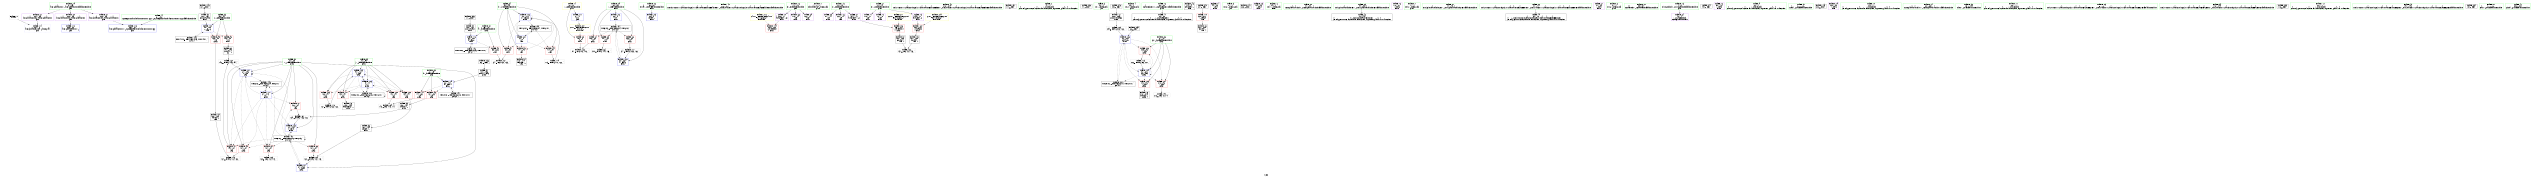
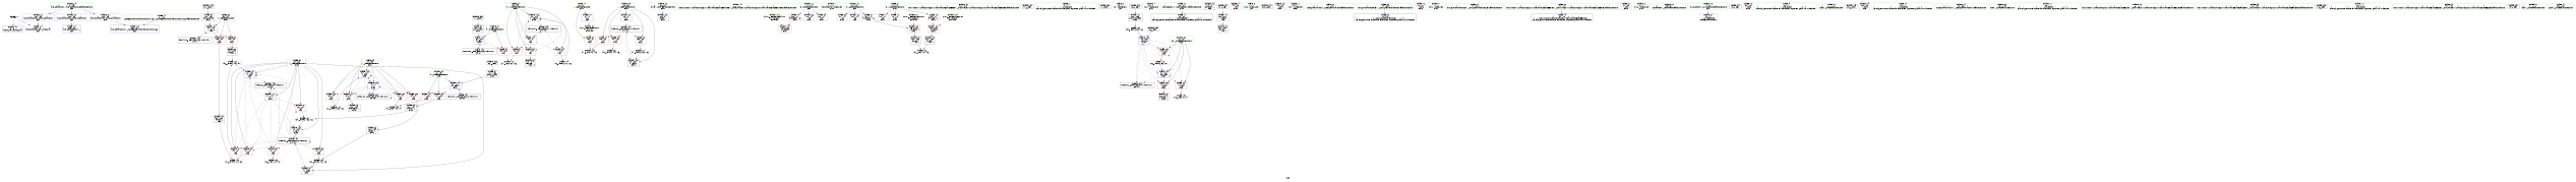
  digraph {
    label=SVFG
    node [color=green shape=record]
    edge [style=solid]
    n1 [color=grey label="{NodeID: 0\nNullPtr}"]
+   n2 [color=black label="{NodeID: 45\n2\<--3\ndummyVal\<--dummyVal\n}"]
    n3 [color=blue label="{NodeID: 114\n264\<--3\nllvm.global_ctors_2\<--dummyVal\nGlob }" style=dotted]
    n4 [color=grey label="{NodeID: 180\n196 = Binary(195, 194, )\n}"]
    n5 [color=blue label="{NodeID: 127\n84\<--196\nv\<--div\nmain\n}"]
    n6 [color=black label="{NodeID: 195\nMR_8V_2 = PHI(MR_8V_9, MR_8V_1, )\npts\{85 \}\n}"]
    n7 [color=red label="{NodeID: 89\n181\<--84\n\<--v\nmain\n}"]
    n8 [color=red label="{NodeID: 90\n184\<--84\n\<--v\nmain\n}"]
    n9 [color=red label="{NodeID: 91\n195\<--84\n\<--v\nmain\n}"]
    n10 [color=blue label="{NodeID: 117\n84\<--115\nv\<--\nmain\n}"]
    n11 [color=grey label="{NodeID: 185\n182 = cmp(181, 115, )\n}"]
    n12 [color=grey label="{NodeID: 176\n187 = Binary(184, 186, )\n}"]
    n13 [color=red label="{NodeID: 97\n132\<--92\n\<--i7\nmain\n}"]
    n14 [color=grey label="{NodeID: 187\n134 = cmp(132, 133, )\n}"]
    n15 [color=yellow label="{NodeID: 14\n8\<--10\nn\<--n_field_insensitive\nGlob }"]
    n16 [color=red label="{NodeID: 83\n106\<--8\n\<--n\nmain\n}"]
    n17 [color=blue label="{NodeID: 111\n8\<--9\nn\<--\nGlob }"]
    n18 [color=grey label="{NodeID: 188\n107 = cmp(105, 106, )\n}"]
    n19 [color=yellow label="{NodeID: 207\n2V_1 = ENCHI(MR_2V_0)\npts\{10 \}\nFun[main]}" style=double]
    n20 [color=black label="{NodeID: 194\nMR_6V_3 = PHI(MR_6V_4, MR_6V_2, )\npts\{83 \}\n}"]
    n21 [color=red label="{NodeID: 84\n105\<--82\n\<--i\nmain\n}"]
    n22 [color=red label="{NodeID: 85\n199\<--82\n\<--i\nmain\n}"]
    n23 [color=red label="{NodeID: 86\n233\<--82\n\<--i\nmain\n}"]
    n24 [color=blue label="{NodeID: 130\n82\<--234\ni\<--inc46\nmain\n}"]
    n25 [color=grey label="{NodeID: 184\n200 = Binary(199, 168, )\n}"]
    n26 [color=grey label="{NodeID: 177\n234 = Binary(233, 168, )\n}"]
    n27 [label="{NodeID: 28\n80\<--81\nretval\<--retval_field_insensitive\nmain\n}"]
    n28 [color=blue label="{NodeID: 115\n80\<--9\nretval\<--\nmain\n}"]
    n29 [color=blue label="{NodeID: 125\n94\<--167\nj\<--inc\nmain\n}"]
    n30 [color=red label="{NodeID: 100\n143\<--94\n\<--j\nmain\n}"]
    n31 [color=red label="{NodeID: 101\n152\<--94\n\<--j\nmain\n}"]
    n32 [color=red label="{NodeID: 102\n159\<--94\n\<--j\nmain\n}"]
    n33 [color=red label="{NodeID: 103\n166\<--94\n\<--j\nmain\n}"]
    n34 [color=blue label="{NodeID: 123\n94\<--9\nj\<--\nmain\n}"]
    n35 [color=black label="{NodeID: 200\nMR_18V_2 = PHI(MR_18V_3, MR_18V_1, )\npts\{95 \}\n}"]
    n36 [color=grey label="{NodeID: 189\n145 = cmp(143, 144, )\n}"]
    n37 [color=black label="{NodeID: 56\n153\<--152\nidxprom16\<--\nmain\n}"]
    n38 [color=black label="{NodeID: 58\n160\<--159\nconv20\<--\nmain\n}"]
    n39 [color=grey label="{NodeID: 178\n167 = Binary(166, 168, )\n}"]
    n40 [color=grey label="{NodeID: 182\n162 = Binary(161, 160, )\n}"]
    n41 [label="{NodeID: 42\n206\<--207\n_ZNKSt7__cxx1112basic_stringIcSt11char_traitsIcESaIcEE4sizeEv\<--_ZNKSt7__cxx1112basic_stringIcSt11char_traitsIcESaIcEE4sizeEv_field_insensitive\n}"]
    n42 [color=black label="{NodeID: 236\n123 = PHI()\n}"]
    n43 [color=black label="{NodeID: 51\n124\<--123\nconv4\<--call3\nmain\n}"]
    n44 [color=blue label="{NodeID: 119\n88\<--124\nb\<--conv4\nmain\n}"]
    n45 [color=black label="{NodeID: 197\nMR_12V_2 = PHI(MR_12V_3, MR_12V_1, )\npts\{89 \}\n}"]
    n46 [color=red label="{NodeID: 93\n137\<--88\n\<--b\nmain\n}"]
    n47 [color=red label="{NodeID: 94\n144\<--88\n\<--b\nmain\n}"]
    n48 [color=purple label="{NodeID: 70\n188\<--14\narrayidx27\<--R\nmain\n}"]
    n49 [color=red label="{NodeID: 109\n189\<--188\n\<--arrayidx27\nmain\n}"]
    n50 [label="{NodeID: 1\n7\<--1\n__dso_handle\<--dummyObj\nGlob }"]
    n51 [color=grey label="{NodeID: 181\n139 = Binary(136, 138, )\n}"]
    n52 [color=blue label="{NodeID: 122\n84\<--139\nv\<--mul\nmain\n}"]
    n53 [color=black label="{NodeID: 192\nMR_8V_6 = PHI(MR_8V_8, MR_8V_5, )\npts\{85 \}\n}"]
    n54 [color=red label="{NodeID: 87\n136\<--84\n\<--v\nmain\n}"]
    n55 [color=blue label="{NodeID: 124\n84\<--162\nv\<--add\nmain\n}"]
    n56 [color=red label="{NodeID: 88\n161\<--84\n\<--v\nmain\n}"]
    n57 [color=red label="{NodeID: 98\n147\<--92\n\<--i7\nmain\n}"]
    n58 [color=black label="{NodeID: 54\n148\<--147\nidxprom\<--\nmain\n}"]
    n59 [label="{NodeID: 15\n11\<--13\nL\<--L_field_insensitive\nGlob }"]
    n60 [color=purple label="{NodeID: 65\n111\<--11\n\<--L\nmain\n}"]
    n61 [color=purple label="{NodeID: 66\n122\<--11\n\<--L\nmain\n}"]
    n62 [color=purple label="{NodeID: 67\n154\<--11\narrayidx17\<--L\nmain\n}"]
    n63 [color=red label="{NodeID: 108\n155\<--154\n\<--arrayidx17\nmain\n}"]
    n64 [color=black label="{NodeID: 57\n156\<--155\nconv18\<--\nmain\n}"]
    n65 [color=blue label="{NodeID: 112\n262\<--36\nllvm.global_ctors_0\<--\nGlob }"]
    n66 [label="{NodeID: 29\n82\<--83\ni\<--i_field_insensitive\nmain\n}"]
    n67 [color=blue label="{NodeID: 116\n82\<--9\ni\<--\nmain\n}"]
    n68 [color=blue label="{NodeID: 126\n92\<--173\ni7\<--inc22\nmain\n}"]
    n69 [color=black label="{NodeID: 199\nMR_16V_2 = PHI(MR_16V_4, MR_16V_1, )\npts\{93 \}\n}"]
    n70 [color=red label="{NodeID: 99\n172\<--92\n\<--i7\nmain\n}"]
    n71 [color=grey label="{NodeID: 179\n173 = Binary(172, 168, )\n}"]
    n72 [color=blue label="{NodeID: 121\n92\<--9\ni7\<--\nmain\n}"]
    n73 [label="{NodeID: 43\n218\<--219\n_ZNSt7__cxx1112basic_stringIcSt11char_traitsIcESaIcEEixEm\<--_ZNSt7__cxx1112basic_stringIcSt11char_traitsIcESaIcEEixEm_field_insensitive\n}"]
    n74 [color=grey label="{NodeID: 186\n157 = cmp(151, 156, )\n}"]
    n75 [color=black label="{NodeID: 237\n177 = PHI()\n}"]
    n76 [color=purple label="{NodeID: 71\n110\<--17\n\<--N\nmain\n}"]
    n77 [label="{NodeID: 2\n9\<--1\n\<--dummyObj\nCan only get source location for instruction, argument, global var or function.}"]
    n78 [label="{NodeID: 16\n14\<--16\nR\<--R_field_insensitive\nGlob }"]
    n79 [color=purple label="{NodeID: 68\n112\<--14\n\<--R\nmain\n}"]
    n80 [color=purple label="{NodeID: 69\n126\<--14\n\<--R\nmain\n}"]
    n81 [color=black label="{NodeID: 196\nMR_10V_2 = PHI(MR_10V_3, MR_10V_1, )\npts\{87 \}\n}"]
    n82 [color=blue label="{NodeID: 118\n86\<--120\na\<--conv\nmain\n}"]
    n83 [color=red label="{NodeID: 92\n133\<--86\n\<--a\nmain\n}"]
    n84 [color=blue label="{NodeID: 113\n263\<--37\nllvm.global_ctors_1\<--_GLOBAL__sub_I_lordmonsoon_0_1.cpp\nGlob }"]
    n85 [label="{NodeID: 30\n84\<--85\nv\<--v_field_insensitive\nmain\n}"]
    n86 [label="{NodeID: 44\n37\<--257\n_GLOBAL__sub_I_lordmonsoon_0_1.cpp\<--_GLOBAL__sub_I_lordmonsoon_0_1.cpp_field_insensitive\n}"]
    n87 [color=black label="{NodeID: 238\n47 = PHI()\n}"]
    n88 [color=purple label="{NodeID: 72\n116\<--17\n\<--N\nmain\n}"]
    n89 [label="{NodeID: 3\n23\<--1\n.str\<--dummyObj\nGlob }"]
    n90 [color=grey label="{NodeID: 183\n209 = Binary(208, 168, )\n}"]
    n91 [color=blue label="{NodeID: 128\n96\<--209\ni32\<--sub\nmain\n}"]
    n92 [color=red label="{NodeID: 104\n212\<--96\n\<--i32\nmain\n}"]
    n93 [color=red label="{NodeID: 105\n215\<--96\n\<--i32\nmain\n}"]
    n94 [color=red label="{NodeID: 106\n225\<--96\n\<--i32\nmain\n}"]
    n95 [color=blue label="{NodeID: 129\n96\<--226\ni32\<--dec\nmain\n}"]
    n96 [color=black label="{NodeID: 201\nMR_20V_2 = PHI(MR_20V_4, MR_20V_1, )\npts\{97 \}\n}"]
    n97 [color=grey label="{NodeID: 190\n213 = cmp(212, 9, )\n}"]
    n98 [color=black label="{NodeID: 62\n216\<--215\nconv38\<--\nmain\n}"]
    n99 [color=grey label="{NodeID: 175\n226 = Binary(225, 227, )\n}"]
    n100 [label="{NodeID: 17\n17\<--19\nN\<--N_field_insensitive\nGlob }"]
    n101 [color=purple label="{NodeID: 73\n149\<--17\narrayidx\<--N\nmain\n}"]
    n102 [color=red label="{NodeID: 107\n150\<--149\n\<--arrayidx\nmain\n}"]
    n103 [color=black label="{NodeID: 55\n151\<--150\nconv15\<--\nmain\n}"]
    n104 [color=black label="{NodeID: 53\n138\<--137\nconv11\<--\nmain\n}"]
    n105 [label="{NodeID: 31\n86\<--87\na\<--a_field_insensitive\nmain\n}"]
    n106 [color=black label="{NodeID: 59\n186\<--185\nconv26\<--\nmain\n}"]
    n107 [color=black label="{NodeID: 239\n68 = PHI()\n}"]
    n108 [label="{NodeID: 4\n25\<--1\n.str.2\<--dummyObj\nGlob }"]
    n109 [label="{NodeID: 18\n20\<--22\n_Z3ansB5cxx11\<--_Z3ansB5cxx11_field_insensitive\nGlob }"]
    n110 [color=black label="{NodeID: 47\n21\<--20\n\<--_Z3ansB5cxx11\nCan only get source location for instruction, argument, global var or function.}"]
    n111 [color=black label="{NodeID: 198\nMR_14V_2 = PHI(MR_14V_3, MR_14V_1, )\npts\{91 \}\n}"]
    n112 [color=blue label="{NodeID: 120\n90\<--128\nc\<--conv6\nmain\n}"]
    n113 [color=red label="{NodeID: 95\n185\<--90\n\<--c\nmain\n}"]
    n114 [color=red label="{NodeID: 96\n193\<--90\n\<--c\nmain\n}"]
-   n115 [color=black label="{NodeID: 60\n194\<--193\nconv29\<--\nfor\n}"]
+   n115 [color=black label="{NodeID: 60\n194\<--193\nconv29\<--\nmain\n}"]
    n116 [label="{NodeID: 32\n88\<--89\nb\<--b_field_insensitive\nmain\n}"]
    n117 [color=black label="{NodeID: 46\n79\<--9\nmain_ret\<--\nmain\n}"]
    n118 [color=black label="{NodeID: 240\n217 = PHI()\n}"]
    n119 [color=red label="{NodeID: 110\n220\<--217\n\<--call39\nmain\n}"]
    n120 [color=black label="{NodeID: 63\n221\<--220\nconv40\<--\nmain\n}"]
    n121 [color=purple label="{NodeID: 74\n99\<--23\n\<--.str\nmain\n}"]
    n122 [label="{NodeID: 5\n27\<--1\n.str.3\<--dummyObj\nGlob }"]
    n123 [label="{NodeID: 19\n35\<--39\nllvm.global_ctors\<--llvm.global_ctors_field_insensitive\nGlob }"]
    n124 [color=purple label="{NodeID: 80\n262\<--35\nllvm.global_ctors_0\<--llvm.global_ctors\nGlob }"]
    n125 [color=purple label="{NodeID: 81\n263\<--35\nllvm.global_ctors_1\<--llvm.global_ctors\nGlob }"]
    n126 [color=purple label="{NodeID: 82\n264\<--35\nllvm.global_ctors_2\<--llvm.global_ctors\nGlob }"]
    n127 [label="{NodeID: 33\n90\<--91\nc\<--c_field_insensitive\nmain\n}"]
    n128 [color=black label="{NodeID: 61\n208\<--205\nconv34\<--call33\nmain\n}"]
    n129 [color=black label="{NodeID: 241\n223 = PHI()\n}"]
    n130 [color=purple label="{NodeID: 75\n109\<--25\n\<--.str.2\nmain\n}"]
    n131 [label="{NodeID: 6\n29\<--1\n.str.4\<--dummyObj\nInitD }"]
    n132 [label="{NodeID: 20\n40\<--41\n__cxx_global_var_init\<--__cxx_global_var_init_field_insensitive\n}"]
    n133 [label="{NodeID: 34\n92\<--93\ni7\<--i7_field_insensitive\nmain\n}"]
    n134 [color=black label="{NodeID: 48\n48\<--49\n\<--_ZNSt8ios_base4InitD1Ev\nCan only get source location for instruction, argument, global var or function.}"]
    n135 [color=purple label="{NodeID: 76\n176\<--27\n\<--.str.3\nmain\n}"]
    n136 [label="{NodeID: 7\n31\<--1\n.str.5\<--dummyObj\nGlob }"]
    n137 [label="{NodeID: 21\n44\<--45\n_ZNSt8ios_base4InitC1Ev\<--_ZNSt8ios_base4InitC1Ev_field_insensitive\n}"]
    n138 [label="{NodeID: 35\n94\<--95\nj\<--j_field_insensitive\nmain\n}"]
    n139 [color=black label="{NodeID: 49\n69\<--70\n\<--_ZNSt7__cxx1112basic_stringIcSt11char_traitsIcESaIcEED1Ev\nCan only get source location for instruction, argument, global var or function.}"]
    n140 [color=black label="{NodeID: 243\n127 = PHI()\n}"]
    n141 [color=black label="{NodeID: 52\n128\<--127\nconv6\<--call5\nmain\n}"]
    n142 [color=purple label="{NodeID: 77\n201\<--29\n\<--.str.4\nmain\n}"]
    n143 [label="{NodeID: 8\n33\<--1\n.str.6\<--dummyObj\nGlob }"]
    n144 [label="{NodeID: 22\n50\<--51\n__cxa_atexit\<--__cxa_atexit_field_insensitive\n}"]
    n145 [label="{NodeID: 36\n96\<--97\ni32\<--i32_field_insensitive\nmain\n}"]
    n146 [color=black label="{NodeID: 50\n120\<--117\nconv\<--call2\nmain\n}"]
    n147 [color=purple label="{NodeID: 64\n46\<--4\n\<--_ZStL8__ioinit\n__cxx_global_var_init\n}"]
    n148 [color=black label="{NodeID: 244\n190 = PHI()\n}"]
    n149 [color=purple label="{NodeID: 78\n222\<--31\n\<--.str.5\nmain\n}"]
    n150 [label="{NodeID: 9\n36\<--1\n\<--dummyObj\nCan only get source location for instruction, argument, global var or function.}"]
    n151 [label="{NodeID: 23\n49\<--55\n_ZNSt8ios_base4InitD1Ev\<--_ZNSt8ios_base4InitD1Ev_field_insensitive\n}"]
    n152 [label="{NodeID: 37\n101\<--102\nscanf\<--scanf_field_insensitive\n}"]
    n153 [color=yellow label="{NodeID: 217\n22V_1 = ENCHI(MR_22V_0)\npts\{130000 \}\nFun[main]}" style=double]
    n154 [color=black label="{NodeID: 245\n202 = PHI()\n}"]
    n155 [color=purple label="{NodeID: 79\n230\<--33\n\<--.str.6\nmain\n}"]
    n156 [label="{NodeID: 10\n115\<--1\n\<--dummyObj\nCan only get source location for instruction, argument, global var or function.}"]
    n157 [label="{NodeID: 24\n62\<--63\n__cxx_global_var_init.1\<--__cxx_global_var_init.1_field_insensitive\n}"]
    n158 [label="{NodeID: 38\n118\<--119\nstrlen\<--strlen_field_insensitive\n}"]
    n159 [color=yellow label="{NodeID: 218\n24V_1 = ENCHI(MR_24V_0)\npts\{160000 \}\nFun[main]}" style=double]
    n160 [color=black label="{NodeID: 246\n205 = PHI()\n}"]
    n161 [label="{NodeID: 11\n168\<--1\n\<--dummyObj\nCan only get source location for instruction, argument, global var or function.}"]
    n162 [label="{NodeID: 25\n66\<--67\n_ZNSt7__cxx1112basic_stringIcSt11char_traitsIcESaIcEEC1Ev\<--_ZNSt7__cxx1112basic_stringIcSt11char_traitsIcESaIcEEC1Ev_field_insensitive\n}"]
    n163 [label="{NodeID: 39\n178\<--179\n_ZNSt7__cxx1112basic_stringIcSt11char_traitsIcESaIcEEaSEPKc\<--_ZNSt7__cxx1112basic_stringIcSt11char_traitsIcESaIcEEaSEPKc_field_insensitive\n}"]
    n164 [color=yellow label="{NodeID: 219\n26V_1 = ENCHI(MR_26V_0)\npts\{190000 \}\nFun[main]}" style=double]
    n165 [color=black label="{NodeID: 233\n113 = PHI()\n}"]
    n166 [label="{NodeID: 12\n227\<--1\n\<--dummyObj\nCan only get source location for instruction, argument, global var or function.}"]
    n167 [label="{NodeID: 26\n70\<--74\n_ZNSt7__cxx1112basic_stringIcSt11char_traitsIcESaIcEED1Ev\<--_ZNSt7__cxx1112basic_stringIcSt11char_traitsIcESaIcEED1Ev_field_insensitive\n}"]
    n168 [label="{NodeID: 40\n191\<--192\n_ZNSt7__cxx1112basic_stringIcSt11char_traitsIcESaIcEEpLEc\<--_ZNSt7__cxx1112basic_stringIcSt11char_traitsIcESaIcEEpLEc_field_insensitive\n}"]
    n169 [color=black label="{NodeID: 234\n100 = PHI()\n}"]
    n170 [label="{NodeID: 13\n4\<--6\n_ZStL8__ioinit\<--_ZStL8__ioinit_field_insensitive\nGlob }"]
    n171 [label="{NodeID: 27\n77\<--78\nmain\<--main_field_insensitive\n}"]
    n172 [label="{NodeID: 41\n203\<--204\nprintf\<--printf_field_insensitive\n}"]
    n173 [color=black label="{NodeID: 235\n117 = PHI()\n}"]
+   n1 -> n2
    n1 -> n3
    n4 -> n5
    n5 -> n5 [style=dashed]
    n5 -> n6 [style=dashed]
    n5 -> n7 [style=dashed]
    n5 -> n8 [style=dashed]
    n5 -> n9 [style=dashed]
    n6 -> n10 [style=dashed]
    n7 -> n11
    n8 -> n12
    n9 -> n4
    n10 -> n5 [style=dashed]
    n10 -> n6 [style=dashed]
    n10 -> n7 [style=dashed]
    n10 -> n8 [style=dashed]
    n10 -> n9 [style=dashed]
    n10 -> n52 [style=dashed]
    n10 -> n54 [style=dashed]
    n13 -> n14
    n15 -> n16
    n15 -> n17
    n16 -> n18
    n17 -> n19 [style=dashed]
    n19 -> n16 [style=dashed]
    n20 -> n21 [style=dashed]
    n20 -> n22 [style=dashed]
    n20 -> n23 [style=dashed]
    n20 -> n24 [style=dashed]
    n21 -> n18
    n22 -> n25
    n23 -> n26
    n24 -> n20 [style=dashed]
    n26 -> n24
    n27 -> n28
    n29 -> n29 [style=dashed]
    n29 -> n30 [style=dashed]
    n29 -> n31 [style=dashed]
    n29 -> n32 [style=dashed]
    n29 -> n33 [style=dashed]
    n29 -> n34 [style=dashed]
    n29 -> n35 [style=dashed]
    n30 -> n36
    n31 -> n37
    n32 -> n38
    n33 -> n39
    n34 -> n29 [style=dashed]
    n34 -> n30 [style=dashed]
    n34 -> n31 [style=dashed]
    n34 -> n32 [style=dashed]
    n34 -> n33 [style=dashed]
    n34 -> n34 [style=dashed]
    n34 -> n35 [style=dashed]
    n35 -> n34 [style=dashed]
    n35 -> n35 [style=dashed]
    n38 -> n40
    n39 -> n29
    n40 -> n55
    n42 -> n43
    n43 -> n44
    n44 -> n45 [style=dashed]
    n44 -> n46 [style=dashed]
    n44 -> n47 [style=dashed]
    n45 -> n44 [style=dashed]
    n46 -> n104
    n47 -> n36
    n48 -> n49
    n51 -> n52
    n52 -> n53 [style=dashed]
    n53 -> n5 [style=dashed]
    n53 -> n6 [style=dashed]
    n53 -> n7 [style=dashed]
    n53 -> n8 [style=dashed]
    n53 -> n9 [style=dashed]
    n53 -> n52 [style=dashed]
    n53 -> n53 [style=dashed]
    n53 -> n54 [style=dashed]
    n53 -> n55 [style=dashed]
    n53 -> n56 [style=dashed]
    n54 -> n51
    n55 -> n53 [style=dashed]
    n56 -> n40
    n57 -> n58
    n59 -> n60
    n59 -> n61
    n59 -> n62
    n62 -> n63
    n63 -> n64
    n64 -> n74
    n66 -> n21
    n66 -> n22
    n66 -> n23
    n66 -> n24
    n66 -> n67
    n67 -> n20 [style=dashed]
    n68 -> n13 [style=dashed]
    n68 -> n57 [style=dashed]
    n68 -> n68 [style=dashed]
    n68 -> n69 [style=dashed]
    n69 -> n70 [style=dashed]
    n69 -> n72 [style=dashed]
    n70 -> n71
    n71 -> n68
    n72 -> n13 [style=dashed]
    n72 -> n57 [style=dashed]
    n72 -> n68 [style=dashed]
    n72 -> n69 [style=dashed]
    n72 -> n70 [style=dashed]
    n78 -> n48
    n78 -> n79
    n78 -> n80
    n81 -> n82 [style=dashed]
    n82 -> n81 [style=dashed]
    n82 -> n83 [style=dashed]
    n83 -> n14
    n85 -> n5
    n85 -> n7
    n85 -> n8
    n85 -> n9
    n85 -> n10
    n85 -> n52
    n85 -> n54
    n85 -> n55
    n85 -> n56
    n86 -> n84
    n90 -> n91
    n91 -> n92 [style=dashed]
    n91 -> n93 [style=dashed]
    n91 -> n94 [style=dashed]
    n91 -> n95 [style=dashed]
    n91 -> n96 [style=dashed]
    n92 -> n97
    n93 -> n98
    n94 -> n99
    n95 -> n92 [style=dashed]
    n95 -> n93 [style=dashed]
    n95 -> n94 [style=dashed]
    n95 -> n95 [style=dashed]
    n95 -> n96 [style=dashed]
    n96 -> n91 [style=dashed]
    n99 -> n95
    n100 -> n76
    n100 -> n88
    n100 -> n101
    n101 -> n102
    n102 -> n103
    n103 -> n74
    n104 -> n51
    n105 -> n82
    n105 -> n83
    n106 -> n12
    n107 -> n91
    n109 -> n110
    n111 -> n112 [style=dashed]
    n112 -> n111 [style=dashed]
    n112 -> n113 [style=dashed]
    n112 -> n114 [style=dashed]
    n113 -> n106
    n114 -> n115
    n115 -> n4
    n116 -> n44
    n116 -> n46
    n116 -> n47
    n118 -> n119
    n119 -> n120
    n123 -> n124
    n123 -> n125
    n123 -> n126
    n124 -> n65
    n125 -> n84
    n126 -> n3
    n127 -> n112
    n127 -> n113
    n127 -> n114
    n128 -> n90
    n133 -> n13
    n133 -> n57
    n133 -> n68
    n133 -> n70
    n133 -> n72
    n138 -> n29
    n138 -> n30
    n138 -> n31
    n138 -> n32
    n138 -> n33
    n138 -> n34
    n140 -> n141
    n141 -> n112
    n145 -> n92
    n145 -> n93
    n145 -> n94
    n145 -> n95
    n146 -> n82
    n151 -> n134
    n153 -> n63 [style=dashed]
    n159 -> n49 [style=dashed]
    n160 -> n128
    n164 -> n102 [style=dashed]
    n167 -> n139
    n170 -> n147
    n173 -> n146
  }
